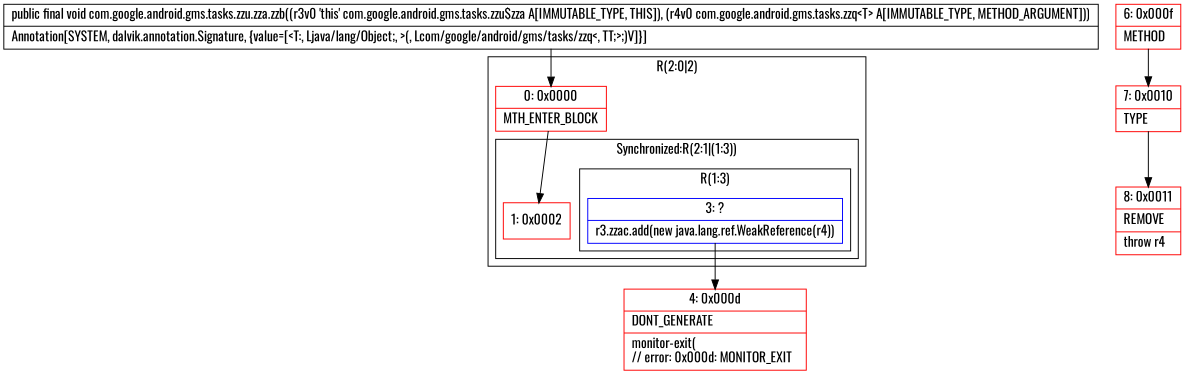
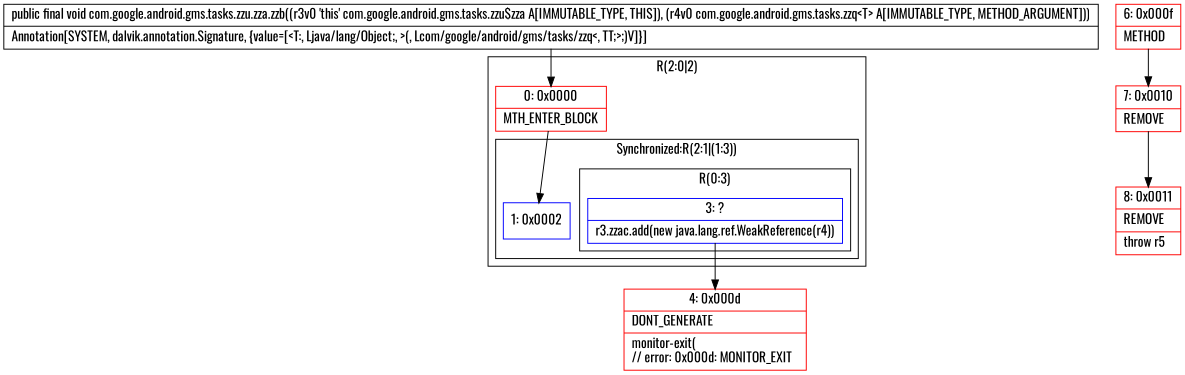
  digraph {
    fontname=Oswald
    node [color=red fontname=Oswald shape=record]
    edge [fontname=Oswald]
    n1 [color=blue label="{3\:\ ?|r3.zzac.add(new java.lang.ref.WeakReference(r4))\l}"]
-   n2 [label="{1\:\ 0x0002}"]
+   n2 [color=blue label="{1\:\ 0x0002}"]
    n3 [label="{0\:\ 0x0000|MTH_ENTER_BLOCK\l}"]
    n4 [label="{4\:\ 0x000d|DONT_GENERATE\l|monitor\-exit(\l\/\/ error: 0x000d: MONITOR_EXIT  \l}"]
    n5 [label="{6\:\ 0x000f|METHOD\l}"]
-   n6 [label="{7\:\ 0x0010|TYPE\l}"]
-   n7 [label="{8\:\ 0x0011|REMOVE\l|throw r4\l}"]
+   n6 [label="{7\:\ 0x0010|REMOVE\l}"]
+   n7 [label="{8\:\ 0x0011|REMOVE\l|throw r5\l}"]
    n8 [label="{public final void com.google.android.gms.tasks.zzu.zza.zzb((r3v0 'this' com.google.android.gms.tasks.zzu$zza A[IMMUTABLE_TYPE, THIS]), (r4v0 com.google.android.gms.tasks.zzq\<T\> A[IMMUTABLE_TYPE, METHOD_ARGUMENT]))  | Annotation[SYSTEM, dalvik.annotation.Signature, \{value=[\<T:, Ljava\/lang\/Object;, \>(, Lcom\/google\/android\/gms\/tasks\/zzq\<, TT;\>;)V]\}]\l}" color=""]
    subgraph cluster_1 {
      label="R(2:0|2)"
      n3
      subgraph cluster_2 {
        label="Synchronized:R(2:1|(1:3))"
        n2
        subgraph cluster_3 {
-         label="R(1:3)"
+         label="R(0:3)"
          n1
        }
      }
    }
    n1 -> n4
    n3 -> n2
    n5 -> n6
    n6 -> n7
    n8 -> n3
  }
